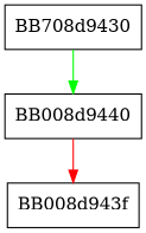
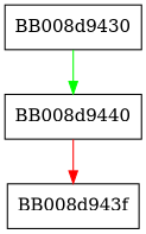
  digraph {
    splines=ortho
    node [shape=box]
-   BB008d9430 [label=BB708d9430]
+   BB008d9430
    BB008d9440
    BB008d943f
    BB008d9430 -> BB008d9440 [color=green]
    BB008d9440 -> BB008d943f [color=red]
  }
